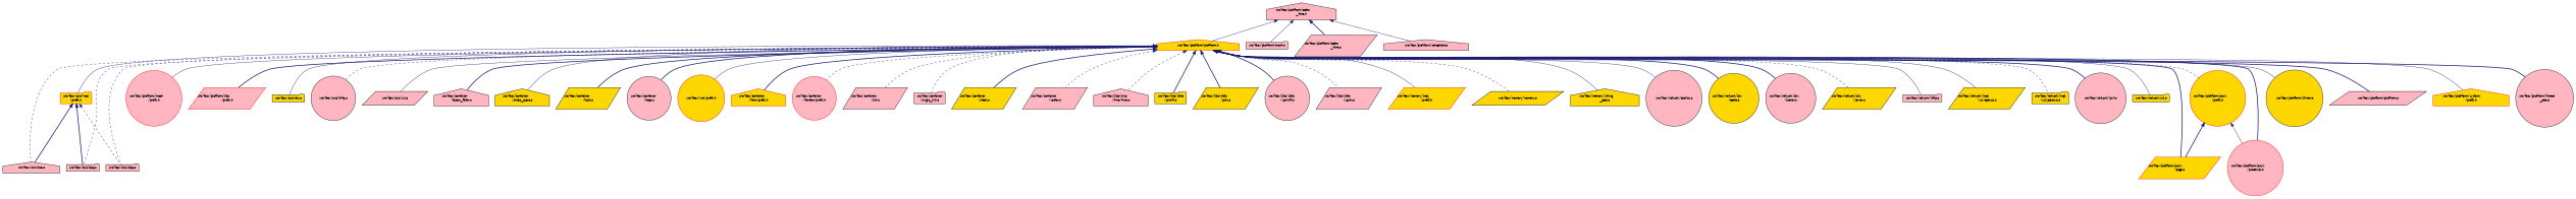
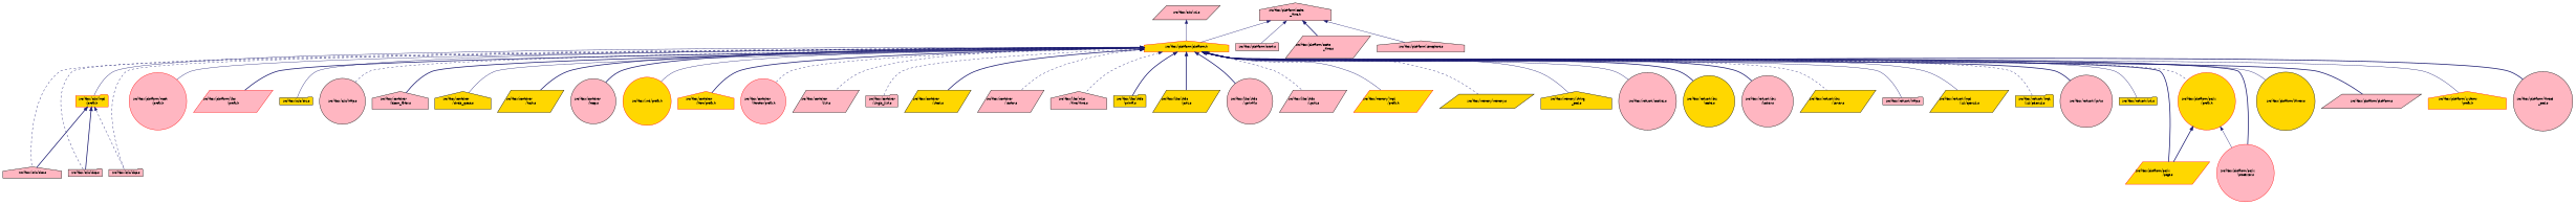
  digraph {
    fontname="Patrick Hand"
    node [color=black fillcolor=lightpink fontname="Patrick Hand" fontsize=10 shape=parallelogram style=filled]
    edge [color=midnightblue dir=back fontname="Patrick Hand" fontsize=10 labelfontname=CourierNew labelfontsize=10 style=bold]
    n1 [fontcolor=black height=0.2 label="src/tbox/platform/cache\l_time.h" shape=house width=0.4]
    n2 [color=red fillcolor=gold height=0.2 label="src/tbox/platform/platform.h" shape=house width=0.4]
    n3 [height=0.2 label="src/tbox/platform/event.c" shape=folder width=0.4]
    n4 [height=0.2 label="src/tbox/platform/cache\l_time.c" width=0.4]
    n5 [height=0.2 label="src/tbox/platform/semaphore.c" shape=house width=0.4]
    n6 [color=red fillcolor=gold height=0.2 label="src/tbox/asio/impl\l/prefix.h" shape=folder width=0.4]
    n7 [height=0.2 label="src/tbox/asio/aico.c" shape=house width=0.4]
    n8 [height=0.2 label="src/tbox/asio/aicp.c" shape=folder width=0.4]
    n9 [height=0.2 label="src/tbox/asio/aiop.c" shape=folder width=0.4]
    n10 [color=red height=0.2 label="src/tbox/platform/mach\l/prefix.h" shape=circle width=0.4]
    n11 [color=red height=0.2 label="src/tbox/platform/libc\l/prefix.h" width=0.4]
    n12 [fillcolor=gold height=0.2 label="src/tbox/asio/dns.c" shape=folder width=0.4]
    n13 [height=0.2 label="src/tbox/asio/http.c" shape=circle width=0.4]
    n14 [height=0.2 label="src/tbox/asio/ssl.c" width=0.4]
    n15 [height=0.2 label="src/tbox/container\l/bloom_filter.c" shape=house width=0.4]
    n16 [fillcolor=gold height=0.2 label="src/tbox/container\l/circle_queue.c" shape=house width=0.4]
    n17 [fillcolor=gold height=0.2 label="src/tbox/container\l/hash.c" width=0.4]
    n18 [height=0.2 label="src/tbox/container\l/heap.c" shape=circle width=0.4]
    n19 [color=red fillcolor=gold height=0.2 label="src/tbox/xml/prefix.h" shape=circle width=0.4]
    n20 [color=red fillcolor=gold height=0.2 label="src/tbox/container\l/item/prefix.h" shape=house width=0.4]
    n21 [color=red height=0.2 label="src/tbox/container\l/iterator/prefix.h" shape=circle width=0.4]
    n22 [height=0.2 label="src/tbox/container\l/list.c" width=0.4]
    n23 [height=0.2 label="src/tbox/container\l/single_list.c" shape=folder width=0.4]
    n24 [fillcolor=gold height=0.2 label="src/tbox/container\l/stack.c" width=0.4]
    n25 [height=0.2 label="src/tbox/container\l/vector.c" width=0.4]
    n26 [height=0.2 label="src/tbox/libc/misc\l/time/time.c" shape=house width=0.4]
    n27 [fillcolor=gold height=0.2 label="src/tbox/libc/stdio\l/printf.c" shape=folder width=0.4]
    n28 [fillcolor=gold height=0.2 label="src/tbox/libc/stdio\l/puts.c" width=0.4]
    n29 [height=0.2 label="src/tbox/libc/stdio\l/wprintf.c" shape=circle width=0.4]
    n30 [height=0.2 label="src/tbox/libc/stdio\l/wputs.c" width=0.4]
    n31 [color=red fillcolor=gold height=0.2 label="src/tbox/memory/impl\l/prefix.h" width=0.4]
    n32 [fillcolor=gold height=0.2 label="src/tbox/memory/memory.c" width=0.4]
    n33 [fillcolor=gold height=0.2 label="src/tbox/memory/string\l_pool.c" shape=house width=0.4]
    n34 [height=0.2 label="src/tbox/network/cookies.c" shape=circle width=0.4]
    n35 [fillcolor=gold height=0.2 label="src/tbox/network/dns\l/cache.c" shape=circle width=0.4]
    n36 [height=0.2 label="src/tbox/network/dns\l/looker.c" shape=circle width=0.4]
    n37 [fillcolor=gold height=0.2 label="src/tbox/network/dns\l/server.c" width=0.4]
    n38 [height=0.2 label="src/tbox/network/http.c" shape=folder width=0.4]
    n39 [fillcolor=gold height=0.2 label="src/tbox/network/impl\l/ssl/openssl.c" width=0.4]
    n40 [fillcolor=gold height=0.2 label="src/tbox/network/impl\l/ssl/polarssl.c" shape=folder width=0.4]
    n41 [height=0.2 label="src/tbox/network/ipv4.c" shape=circle width=0.4]
    n42 [fillcolor=gold height=0.2 label="src/tbox/network/url.c" shape=folder width=0.4]
    n43 [color=red fillcolor=gold height=0.2 label="src/tbox/platform/posix\l/prefix.h" shape=circle width=0.4]
    n44 [color=red fillcolor=gold height=0.2 label="src/tbox/platform/posix\l/page.c" width=0.4]
    n45 [color=red height=0.2 label="src/tbox/platform/posix\l/processor.c" shape=circle width=0.4]
    n46 [fillcolor=gold height=0.2 label="src/tbox/platform/ltimer.c" shape=circle width=0.4]
    n47 [height=0.2 label="src/tbox/platform/platform.c" width=0.4]
    n48 [color=red fillcolor=gold height=0.2 label="src/tbox/platform/systemv\l/prefix.h" shape=house width=0.4]
    n49 [height=0.2 label="src/tbox/platform/thread\l_pool.c" shape=circle width=0.4]
    n1 -> n2 [style=solid]
    n1 -> n3 [style=solid]
    n1 -> n4
    n1 -> n5 [style=solid]
    n2 -> n6 [style=solid]
    n2 -> n7 [style=dashed]
    n2 -> n8 [style=dashed]
    n2 -> n9 [style=dashed]
    n2 -> n10 [style=solid]
    n2 -> n11
    n2 -> n12 [style=solid]
    n2 -> n13 [style=dashed]
-   n2 -> n14 [style=solid]
+   n14 -> n2 [style=solid]
    n2 -> n15
    n2 -> n16 [style=solid]
    n2 -> n17
    n2 -> n18
    n2 -> n19 [style=solid]
    n2 -> n20
    n2 -> n21 [style=dashed]
    n2 -> n22 [style=dashed]
    n2 -> n23 [style=dashed]
    n2 -> n24
    n2 -> n25 [style=dashed]
    n2 -> n26 [style=dashed]
    n2 -> n27
    n2 -> n28
    n2 -> n29
    n2 -> n30 [style=dashed]
    n2 -> n31 [style=solid]
    n2 -> n32 [style=dashed]
    n2 -> n33 [style=solid]
    n2 -> n34 [style=solid]
    n2 -> n35
    n2 -> n36
    n2 -> n37 [style=dashed]
    n2 -> n38 [style=solid]
    n2 -> n39 [style=solid]
    n2 -> n40 [style=dashed]
    n2 -> n41
    n2 -> n42 [style=solid]
    n2 -> n43 [style=dashed]
    n2 -> n44
    n2 -> n45
    n2 -> n46 [style=solid]
    n2 -> n47
    n2 -> n48 [style=solid]
    n2 -> n49
    n6 -> n7
    n6 -> n8
    n6 -> n9 [style=dashed]
    n43 -> n44
    n43 -> n45 [style=solid]
  }
